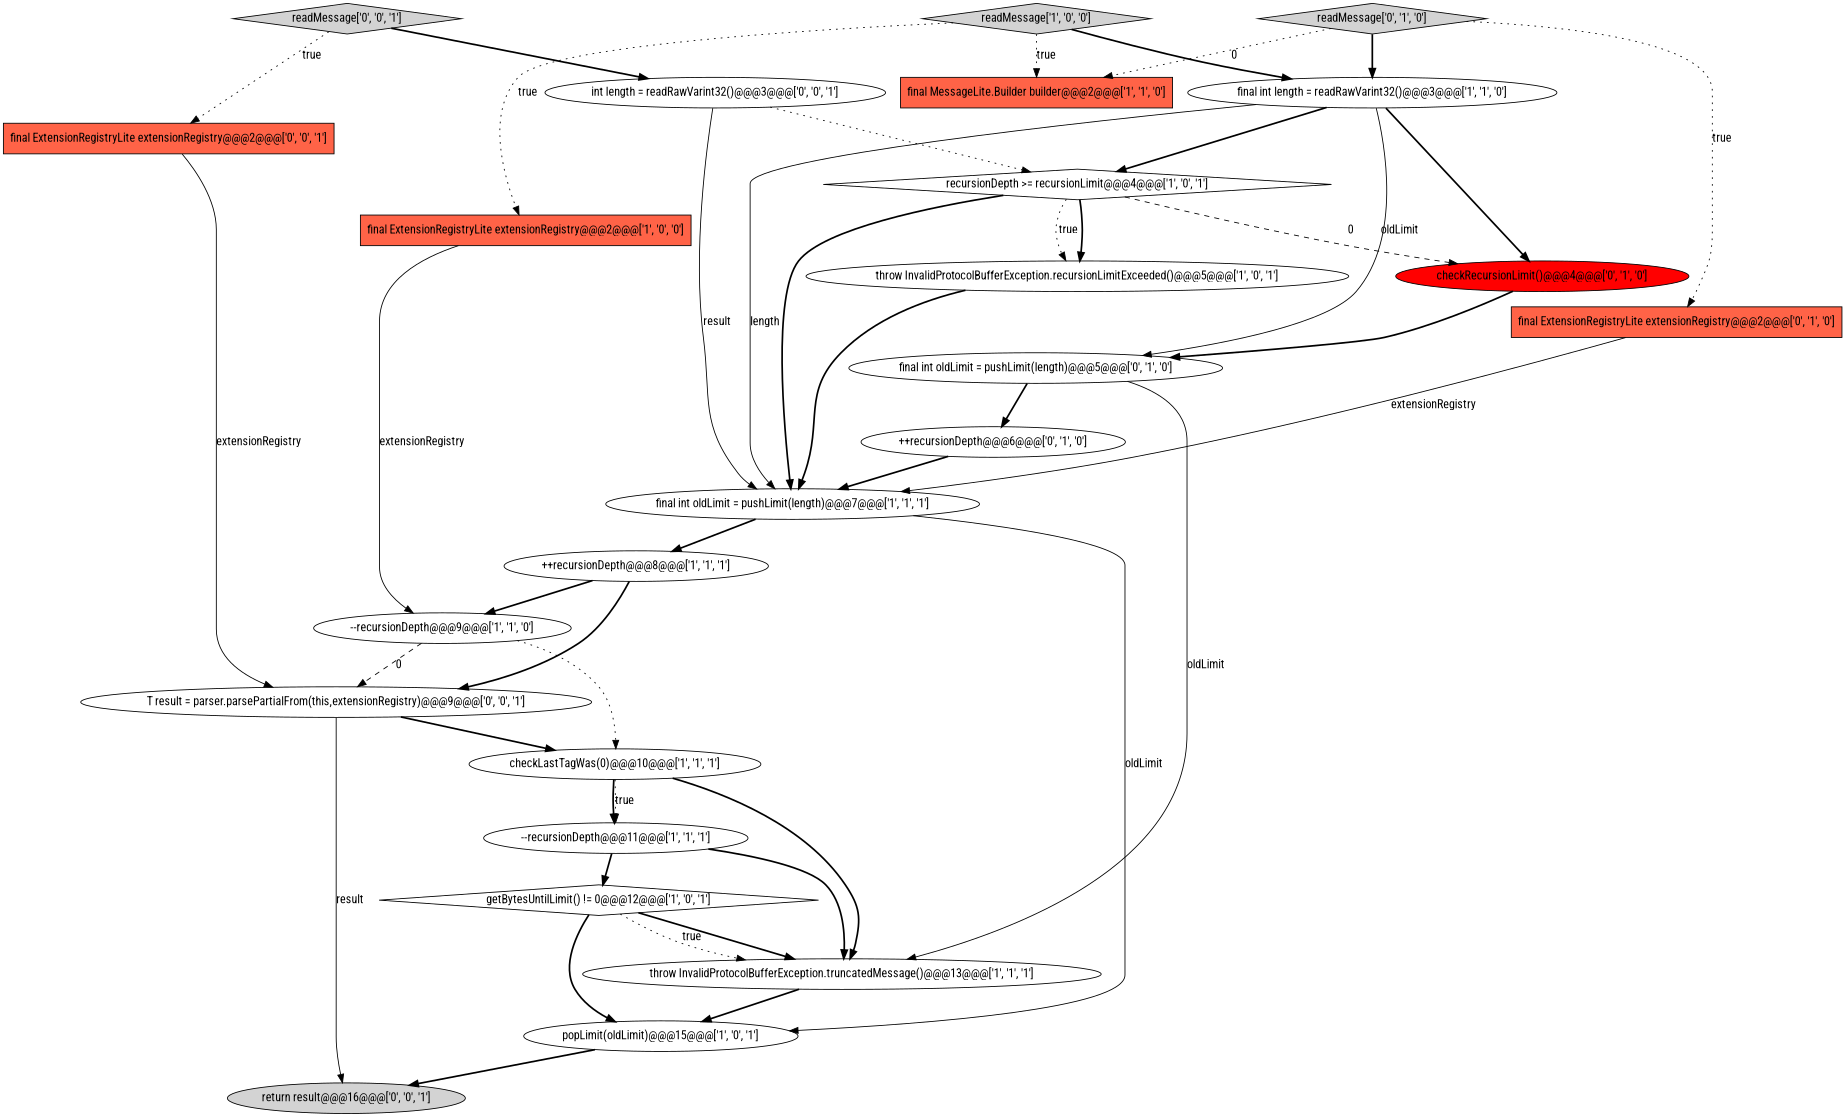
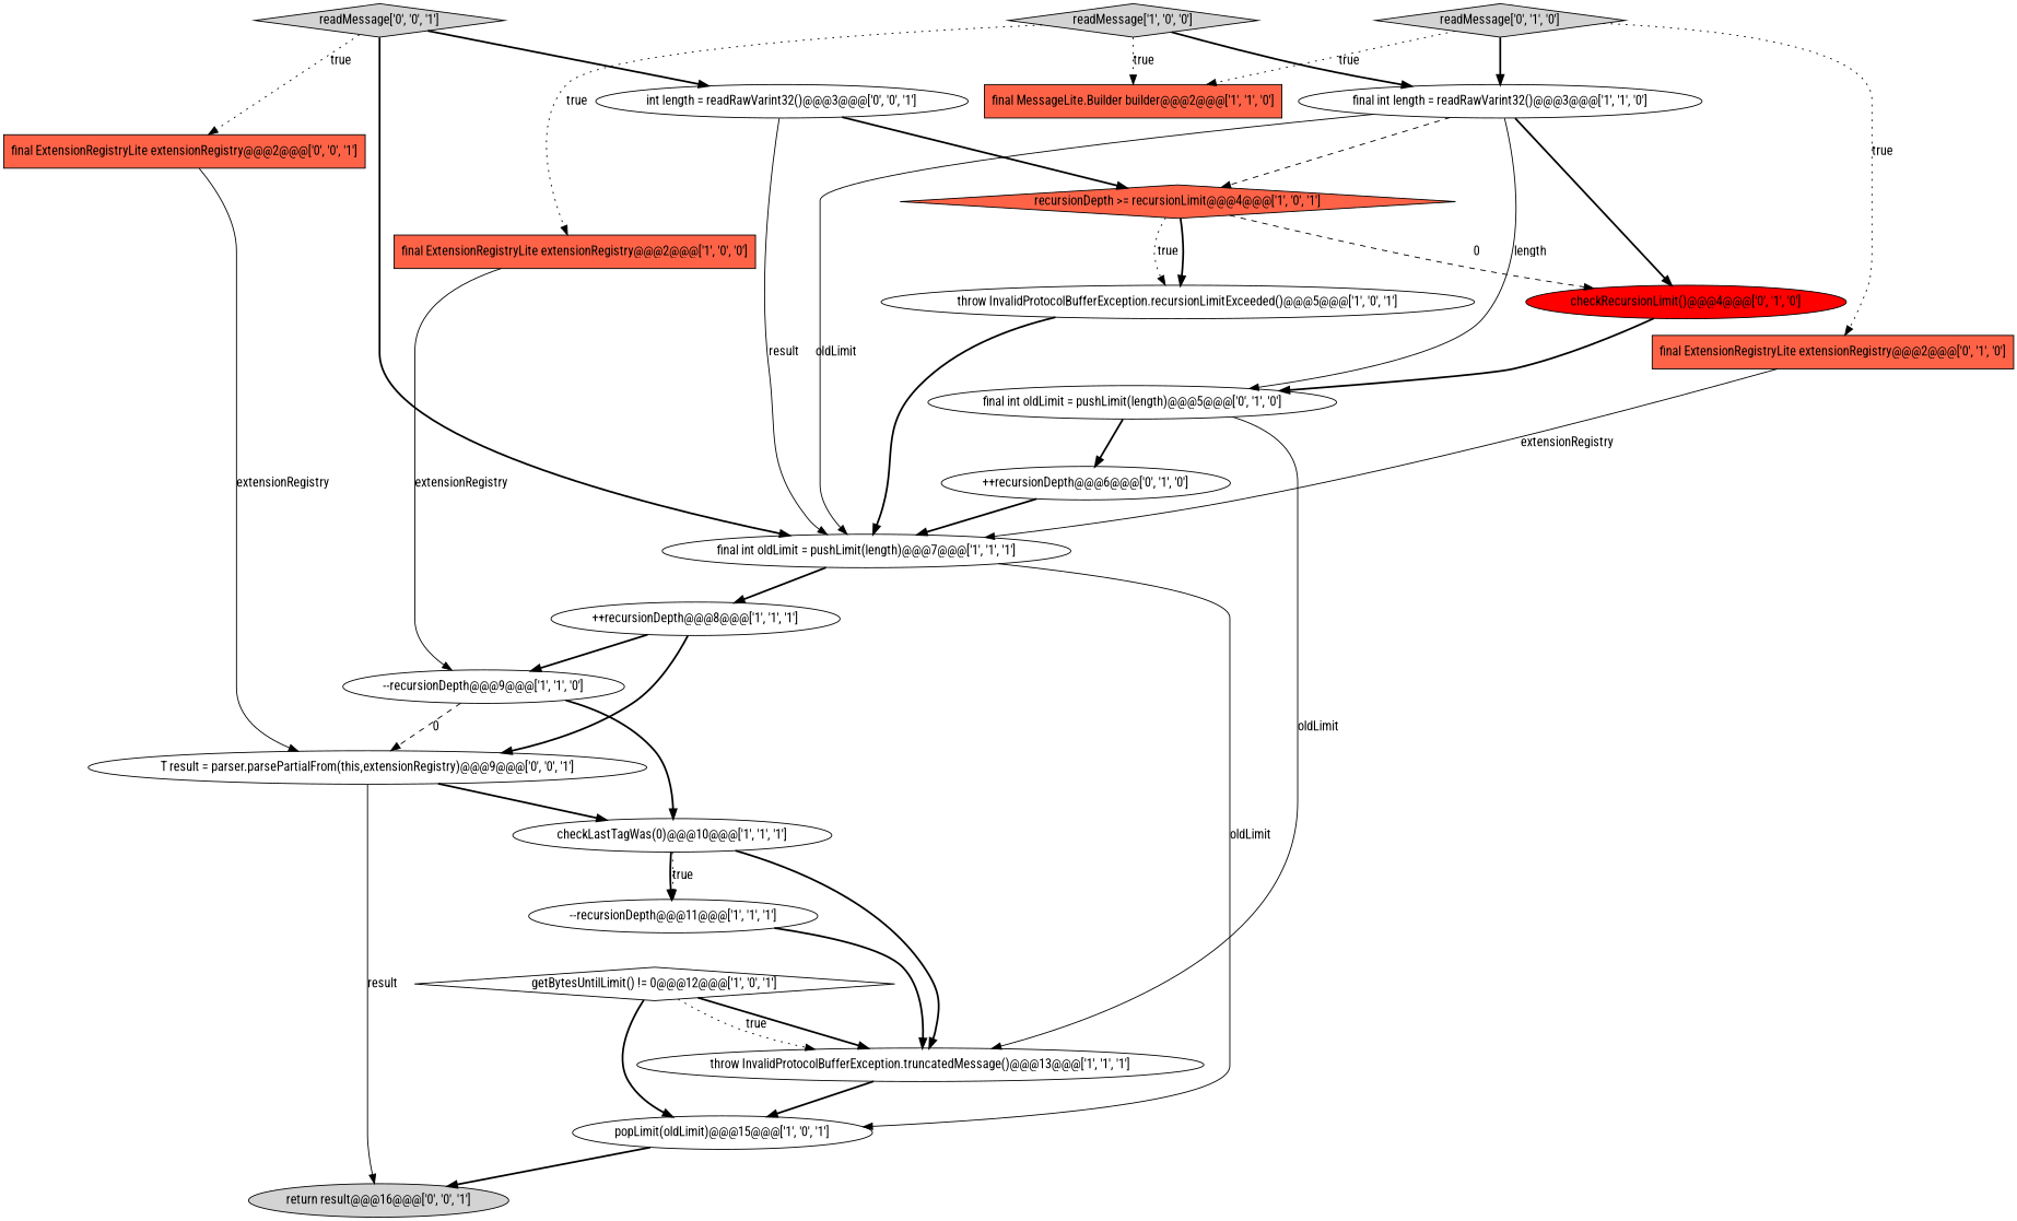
  digraph {
    fontname="Roboto Condensed"
    node [fillcolor=white fontname="Roboto Condensed" shape=ellipse style=filled]
    edge [fontname="Roboto Condensed" style=bold]
    n1 [fillcolor=lightgray label="readMessage['0', '0', '1']" shape=diamond]
    n2 [fillcolor=tomato label="final ExtensionRegistryLite extensionRegistry@@@2@@@['0', '0', '1']" shape=box]
    n3 [label="int length = readRawVarint32()@@@3@@@['0', '0', '1']"]
    n4 [label="T result = parser.parsePartialFrom(this,extensionRegistry)@@@9@@@['0', '0', '1']"]
    n5 [label="final int oldLimit = pushLimit(length)@@@7@@@['1', '1', '1']"]
-   n6 [label="recursionDepth >= recursionLimit@@@4@@@['1', '0', '1']" shape=diamond]
+   n6 [fillcolor=tomato label="recursionDepth >= recursionLimit@@@4@@@['1', '0', '1']" shape=diamond]
    n7 [label="final int length = readRawVarint32()@@@3@@@['1', '1', '0']"]
    n8 [fillcolor=red label="checkRecursionLimit()@@@4@@@['0', '1', '0']"]
    n9 [label="final int oldLimit = pushLimit(length)@@@5@@@['0', '1', '0']"]
    n10 [label="popLimit(oldLimit)@@@15@@@['1', '0', '1']"]
    n11 [label="++recursionDepth@@@8@@@['1', '1', '1']"]
    n12 [label="throw InvalidProtocolBufferException.recursionLimitExceeded()@@@5@@@['1', '0', '1']"]
    n13 [label="throw InvalidProtocolBufferException.truncatedMessage()@@@13@@@['1', '1', '1']"]
    n14 [label="++recursionDepth@@@6@@@['0', '1', '0']"]
    n15 [label="checkLastTagWas(0)@@@10@@@['1', '1', '1']"]
    n16 [fillcolor=lightgray label="return result@@@16@@@['0', '0', '1']"]
    n17 [fillcolor=lightgray label="readMessage['0', '1', '0']" shape=diamond]
    n18 [fillcolor=tomato label="final ExtensionRegistryLite extensionRegistry@@@2@@@['0', '1', '0']" shape=box]
    n19 [fillcolor=tomato label="final MessageLite.Builder builder@@@2@@@['1', '1', '0']" shape=box]
    n20 [fillcolor=lightgray label="readMessage['1', '0', '0']" shape=diamond]
    n21 [fillcolor=tomato label="final ExtensionRegistryLite extensionRegistry@@@2@@@['1', '0', '0']" shape=box]
    n22 [label="--recursionDepth@@@9@@@['1', '1', '0']"]
    n23 [label="--recursionDepth@@@11@@@['1', '1', '1']"]
    n24 [label="getBytesUntilLimit() != 0@@@12@@@['1', '0', '1']" shape=diamond]
    n1 -> n2 [label=true style=dotted]
    n1 -> n3
    n2 -> n4 [label=extensionRegistry style=solid]
    n3 -> n5 [label=result style=solid]
-   n3 -> n6 [style=dotted]
+   n3 -> n6
    n4 -> n15
    n4 -> n16 [label=result style=solid]
    n5 -> n10 [label=oldLimit style=solid]
    n5 -> n11
-   n6 -> n5
+   n1 -> n5
    n6 -> n8 [label=0 style=dashed]
    n6 -> n12
    n6 -> n12 [label=true style=dotted]
-   n7 -> n5 [label=length style=solid]
-   n7 -> n6
+   n7 -> n5 [label=oldLimit style=solid]
+   n7 -> n6 [style=dashed]
    n7 -> n8
-   n7 -> n9 [label=oldLimit style=solid]
+   n7 -> n9 [label=length style=solid]
    n8 -> n9
    n9 -> n13 [label=oldLimit style=solid]
    n9 -> n14
    n10 -> n16
    n11 -> n4
    n11 -> n22
    n12 -> n5
    n13 -> n10
    n14 -> n5
    n15 -> n13
    n15 -> n23
    n15 -> n23 [label=true style=dotted]
    n17 -> n7
    n17 -> n18 [label=true style=dotted]
-   n17 -> n19 [label=0 style=dotted]
+   n17 -> n19 [label=true style=dotted]
    n18 -> n5 [label=extensionRegistry style=solid]
    n20 -> n7
    n20 -> n19 [label=true style=dotted]
    n20 -> n21 [label=true style=dotted]
    n21 -> n22 [label=extensionRegistry style=solid]
    n22 -> n4 [label=0 style=dashed]
-   n22 -> n15 [style=dotted]
+   n22 -> n15
    n23 -> n13
-   n23 -> n24
    n24 -> n10
    n24 -> n13
    n24 -> n13 [label=true style=dotted]
  }
